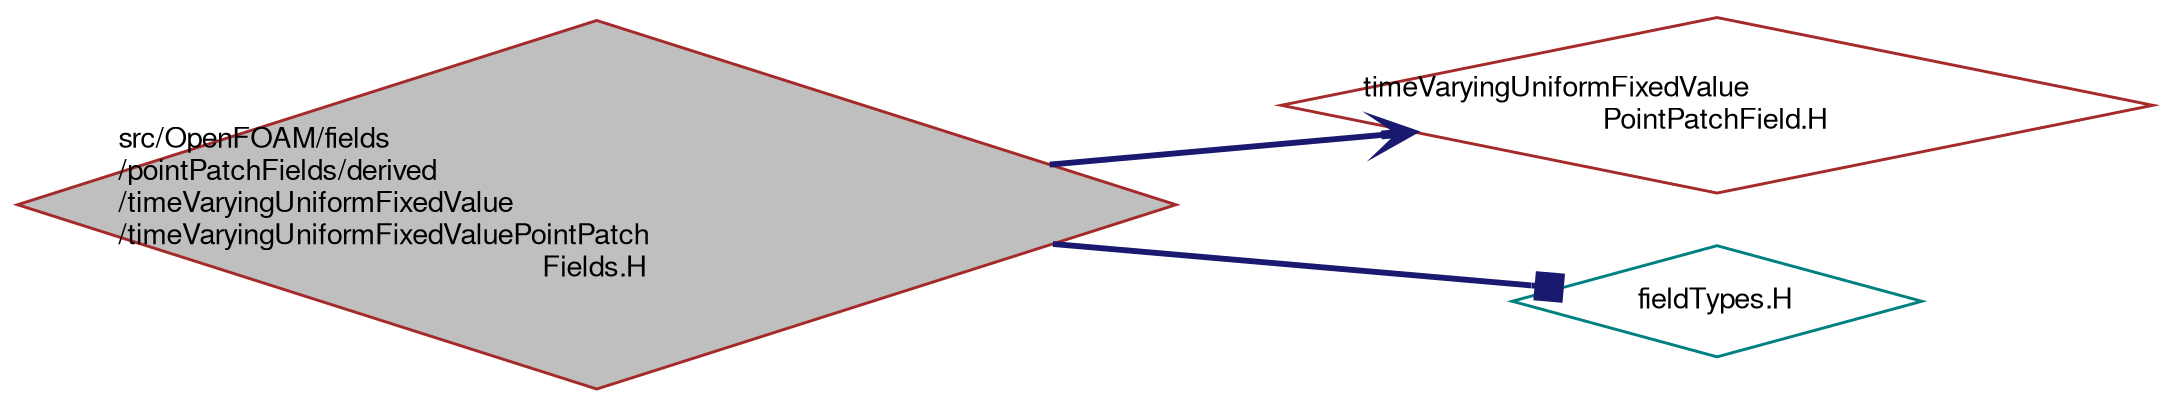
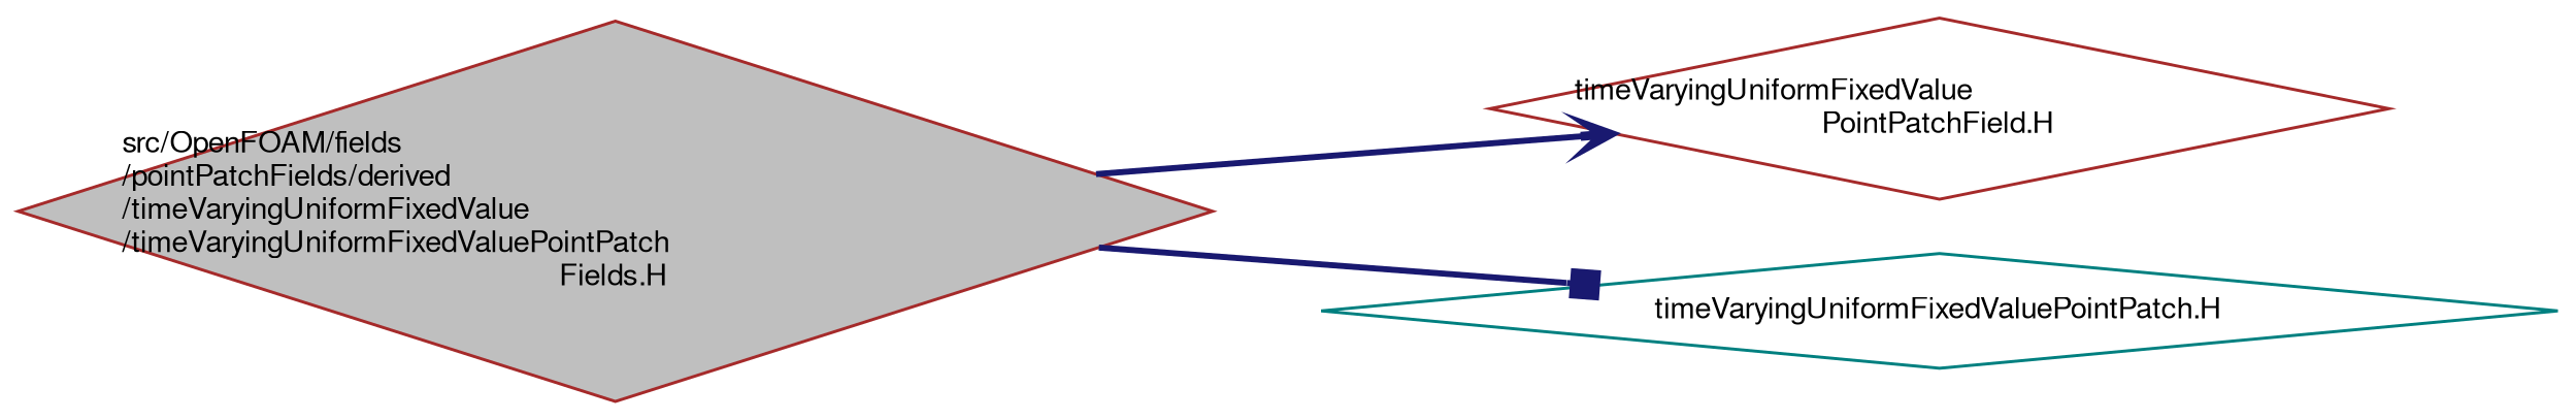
  digraph {
    rankdir=LR
    node [color=brown fontname=FreeSans fontsize=10 shape=diamond]
    edge [color=midnightblue fontname=FreeSans fontsize=10 labelfontname=FreeSans labelfontsize=10 style=bold]
    n1 [fillcolor=grey75 fontcolor=black height=0.2 label="src/OpenFOAM/fields\l/pointPatchFields/derived\l/timeVaryingUniformFixedValue\l/timeVaryingUniformFixedValuePointPatch\lFields.H" style=filled width=0.4]
    n2 [height=0.2 label="timeVaryingUniformFixedValue\lPointPatchField.H" width=0.4]
-   n3 [color=teal height=0.2 label="fieldTypes.H" width=0.4]
+   n3 [color=teal height=0.2 label="timeVaryingUniformFixedValuePointPatch.H" width=0.4]
    n1 -> n2 [arrowhead=vee]
    n1 -> n3 [arrowhead=box]
  }
